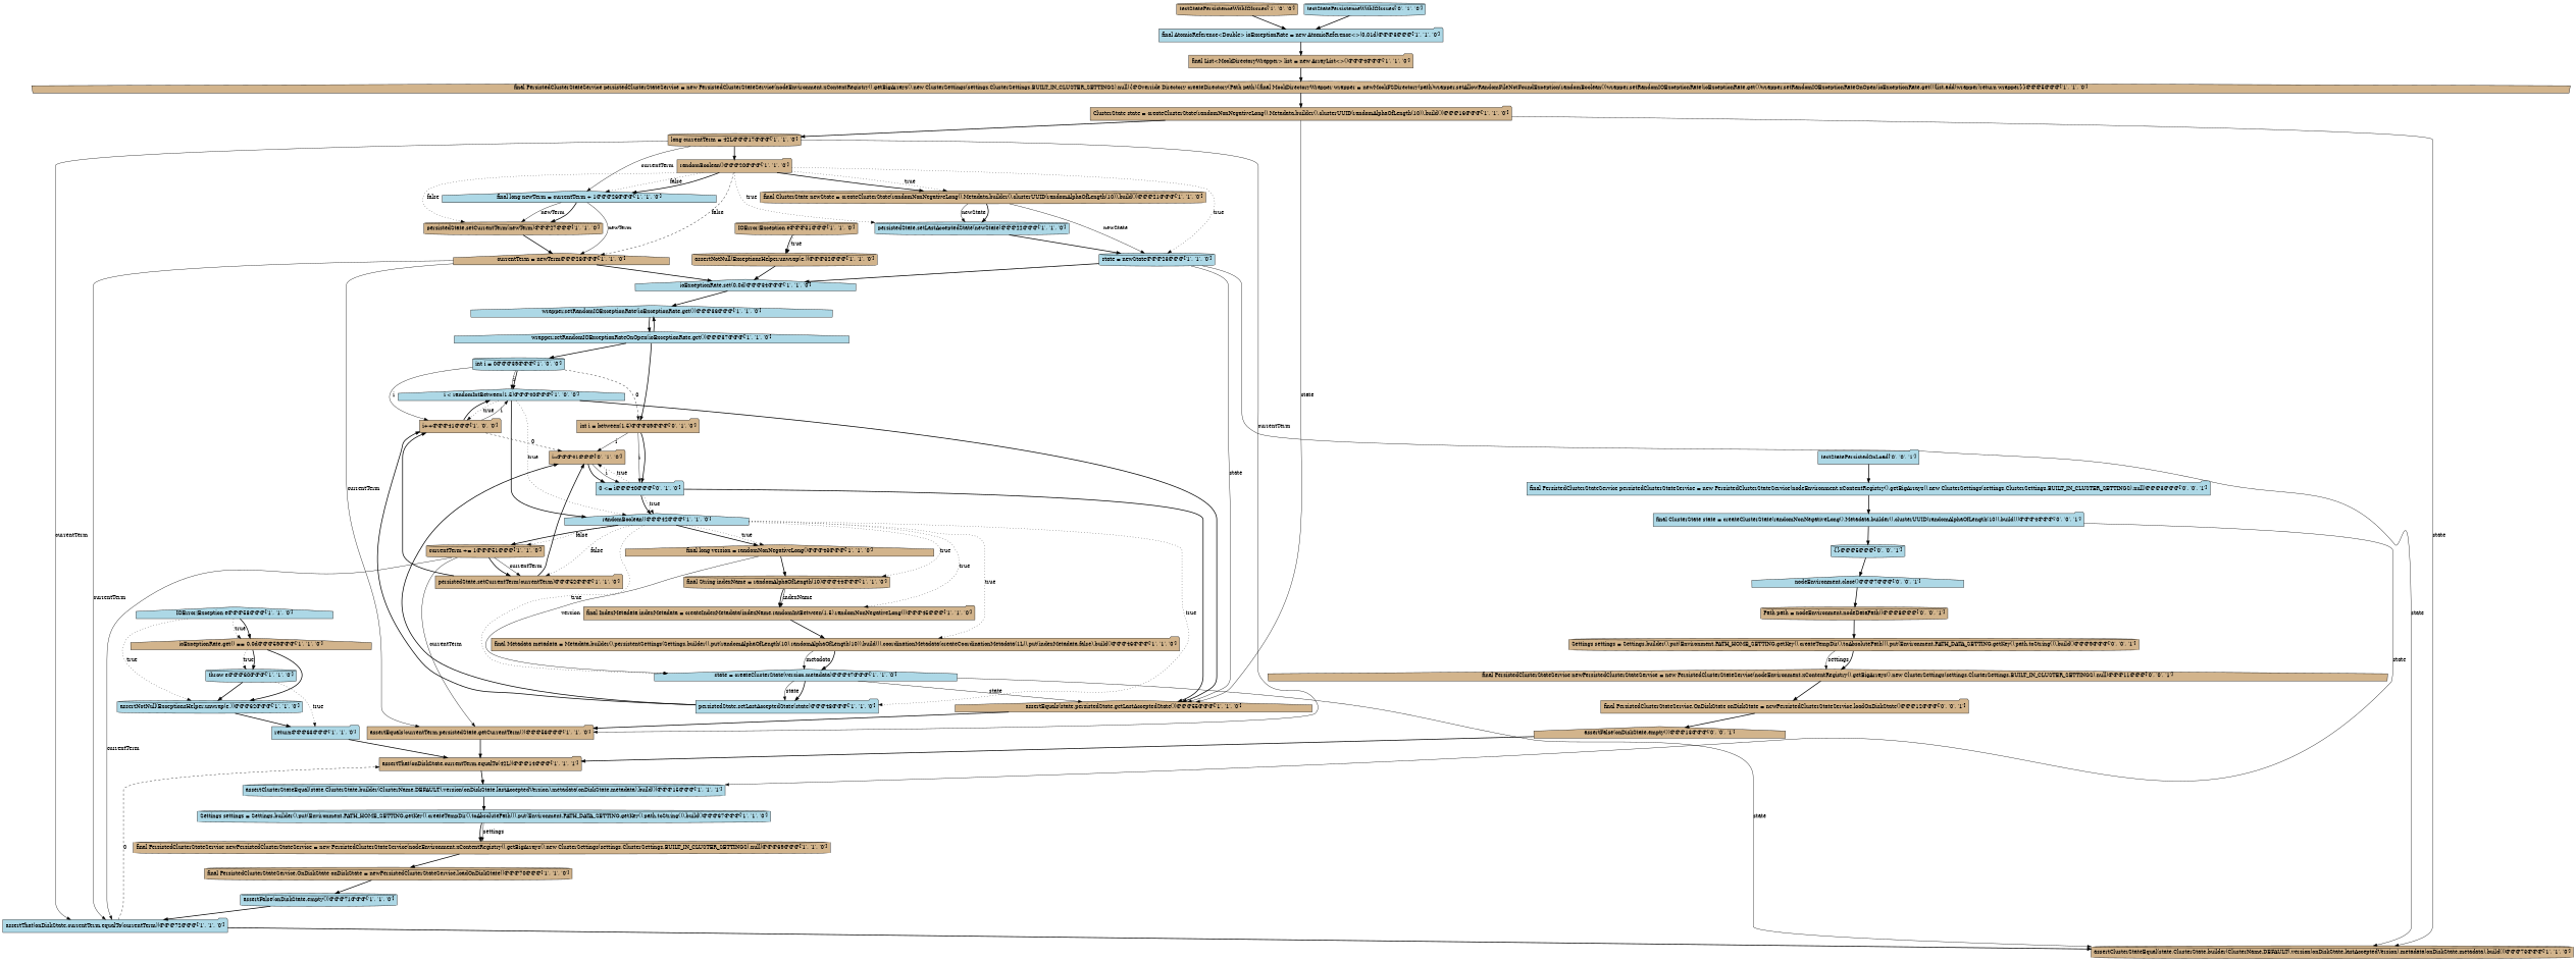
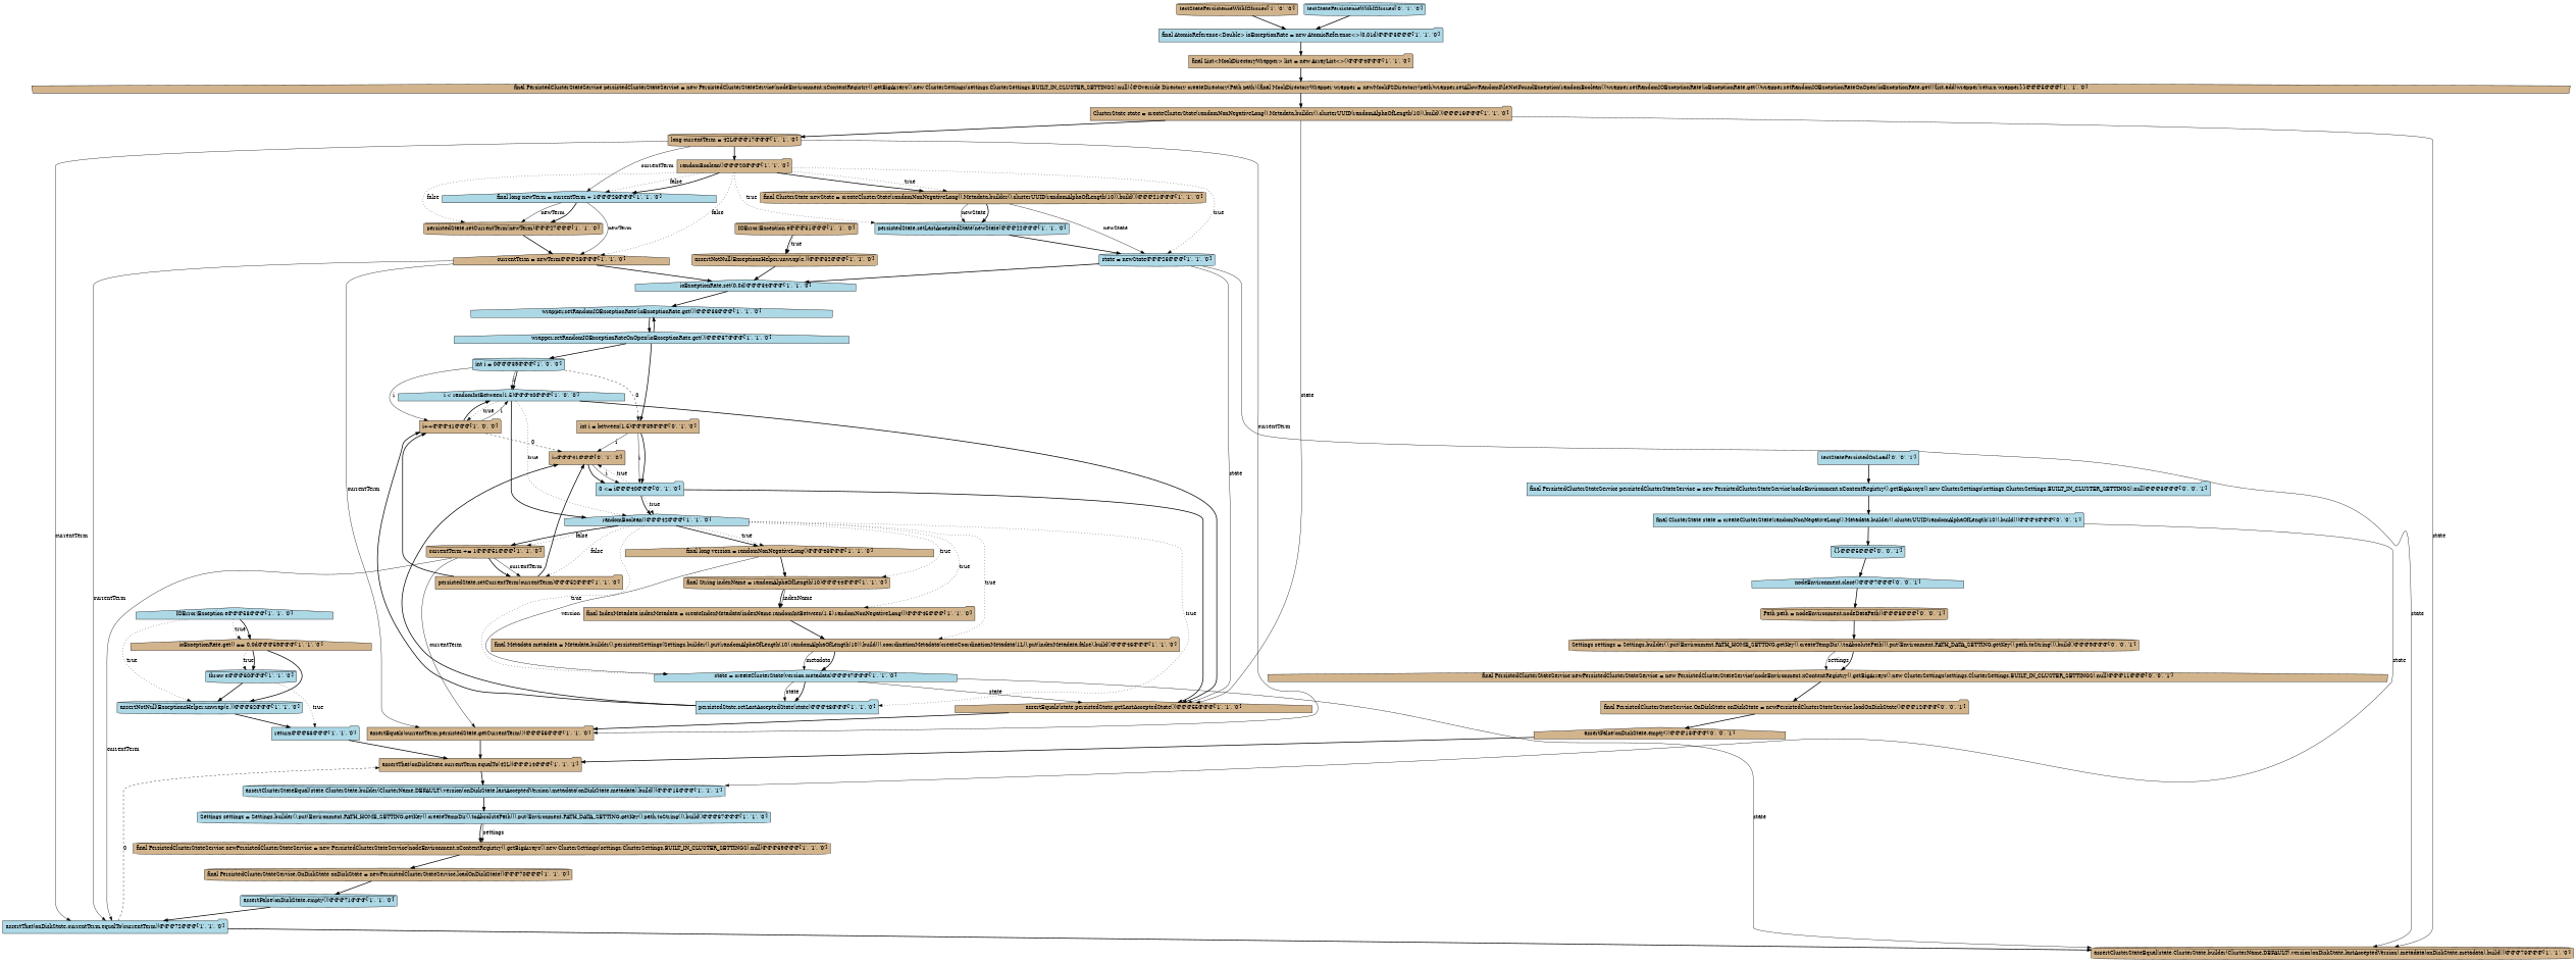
  digraph {
    node [fillcolor=tan shape=cylinder style=filled]
    edge [style=bold]
    n1 [fillcolor=lightblue label="int i = 0@@@39@@@['1', '0', '0']"]
    n2 [fillcolor=lightblue label="i < randomIntBetween(1,5)@@@40@@@['1', '0', '0']" shape=house]
    n3 [label="i++@@@41@@@['1', '0', '0']" shape=folder]
    n4 [label="int i = between(1,5)@@@39@@@['0', '1', '0']" shape=folder]
    n5 [fillcolor=lightblue label="randomBoolean()@@@42@@@['1', '1', '0']" shape=house]
    n6 [label="assertEquals(state,persistedState.getLastAcceptedState())@@@55@@@['1', '1', '0']" shape=house]
    n7 [label="i--@@@41@@@['0', '1', '0']" shape=folder]
    n8 [fillcolor=lightblue label="0 <= i@@@40@@@['0', '1', '0']" shape=folder]
    n9 [label="testStatePersistenceWithIOIssues['1', '0', '0']"]
    n10 [fillcolor=lightblue label="final AtomicReference<Double> ioExceptionRate = new AtomicReference<>(0.01d)@@@3@@@['1', '1', '0']" shape=folder]
    n11 [label="final List<MockDirectoryWrapper> list = new ArrayList<>()@@@4@@@['1', '1', '0']" shape=folder]
    n12 [fillcolor=lightblue label="persistedState.setLastAcceptedState(state)@@@48@@@['1', '1', '0']" shape=folder]
    n13 [fillcolor=lightblue label="state = createClusterState(version,metadata)@@@47@@@['1', '1', '0']" shape=house]
    n14 [label="currentTerm += 1@@@51@@@['1', '1', '0']"]
    n15 [label="persistedState.setCurrentTerm(currentTerm)@@@52@@@['1', '1', '0']" shape=folder]
    n16 [label="final IndexMetadata indexMetadata = createIndexMetadata(indexName,randomIntBetween(1,5),randomNonNegativeLong())@@@45@@@['1', '1', '0']" shape=folder]
    n17 [label="final Metadata metadata = Metadata.builder().persistentSettings(Settings.builder().put(randomAlphaOfLength(10),randomAlphaOfLength(10)).build()).coordinationMetadata(createCoordinationMetadata(1L)).put(indexMetadata,false).build()@@@46@@@['1', '1', '0']" shape=folder]
    n18 [label="final long version = randomNonNegativeLong()@@@43@@@['1', '1', '0']" shape=house]
    n19 [label="final String indexName = randomAlphaOfLength(10)@@@44@@@['1', '1', '0']"]
    n20 [label="assertEquals(currentTerm,persistedState.getCurrentTerm())@@@56@@@['1', '1', '0']" shape=folder]
    n21 [label="currentTerm = newTerm@@@28@@@['1', '1', '0']" shape=house]
    n22 [fillcolor=lightblue label="ioExceptionRate.set(0.0d)@@@34@@@['1', '1', '0']" shape=house]
    n23 [fillcolor=lightblue label="assertThat(onDiskState.currentTerm,equalTo(currentTerm))@@@72@@@['1', '1', '0']" shape=folder]
    n24 [label="assertThat(onDiskState.currentTerm,equalTo(42L))@@@14@@@['1', '1', '1']" shape=folder]
    n25 [fillcolor=lightblue label="wrapper.setRandomIOExceptionRate(ioExceptionRate.get())@@@36@@@['1', '1', '0']" shape=house]
    n26 [label="assertClusterStateEqual(state,ClusterState.builder(ClusterName.DEFAULT).version(onDiskState.lastAcceptedVersion).metadata(onDiskState.metadata).build())@@@73@@@['1', '1', '0']"]
    n27 [fillcolor=lightblue label="assertClusterStateEqual(state,ClusterState.builder(ClusterName.DEFAULT).version(onDiskState.lastAcceptedVersion).metadata(onDiskState.metadata).build())@@@15@@@['1', '1', '1']"]
    n28 [label="final PersistedClusterStateService newPersistedClusterStateService = new PersistedClusterStateService(nodeEnvironment,xContentRegistry(),getBigArrays(),new ClusterSettings(settings,ClusterSettings.BUILT_IN_CLUSTER_SETTINGS),null)@@@11@@@['0', '0', '1']" shape=house]
    n29 [label="final PersistedClusterStateService.OnDiskState onDiskState = newPersistedClusterStateService.loadOnDiskState()@@@12@@@['0', '0', '1']" shape=folder]
    n30 [label="assertFalse(onDiskState.empty())@@@13@@@['0', '0', '1']" shape=house]
    n31 [label="Settings settings = Settings.builder().put(Environment.PATH_HOME_SETTING.getKey(),createTempDir().toAbsolutePath()).put(Environment.PATH_DATA_SETTING.getKey(),path.toString()).build()@@@9@@@['0', '0', '1']"]
    n32 [fillcolor=lightblue label="nodeEnvironment.close()@@@7@@@['0', '0', '1']" shape=house]
    n33 [label="Path path = nodeEnvironment.nodeDataPath()@@@8@@@['0', '0', '1']"]
    n34 [fillcolor=lightblue label="Settings settings = Settings.builder().put(Environment.PATH_HOME_SETTING.getKey(),createTempDir().toAbsolutePath()).put(Environment.PATH_DATA_SETTING.getKey(),path.toString()).build()@@@67@@@['1', '1', '0']"]
    n35 [label="final PersistedClusterStateService newPersistedClusterStateService = new PersistedClusterStateService(nodeEnvironment,xContentRegistry(),getBigArrays(),new ClusterSettings(settings,ClusterSettings.BUILT_IN_CLUSTER_SETTINGS),null)@@@69@@@['1', '1', '0']"]
    n36 [label="final PersistedClusterStateService.OnDiskState onDiskState = newPersistedClusterStateService.loadOnDiskState()@@@70@@@['1', '1', '0']"]
    n37 [label="final ClusterState newState = createClusterState(randomNonNegativeLong(),Metadata.builder().clusterUUID(randomAlphaOfLength(10)).build())@@@21@@@['1', '1', '0']"]
    n38 [fillcolor=lightblue label="persistedState.setLastAcceptedState(newState)@@@22@@@['1', '1', '0']"]
    n39 [fillcolor=lightblue label="state = newState@@@23@@@['1', '1', '0']"]
    n40 [fillcolor=lightblue label="wrapper.setRandomIOExceptionRateOnOpen(ioExceptionRate.get())@@@37@@@['1', '1', '0']" shape=house]
    n41 [fillcolor=lightblue label="final ClusterState state = createClusterState(randomNonNegativeLong(),Metadata.builder().clusterUUID(randomAlphaOfLength(10)).build())@@@4@@@['0', '0', '1']" shape=folder]
    n42 [fillcolor=lightblue label="{}@@@5@@@['0', '0', '1']"]
    n43 [fillcolor=lightblue label="assertFalse(onDiskState.empty())@@@71@@@['1', '1', '0']"]
    n44 [fillcolor=lightblue label="return@@@63@@@['1', '1', '0']" shape=folder]
    n45 [label="persistedState.setCurrentTerm(newTerm)@@@27@@@['1', '1', '0']"]
    n46 [label="final PersistedClusterStateService persistedClusterStateService = new PersistedClusterStateService(nodeEnvironment,xContentRegistry(),getBigArrays(),new ClusterSettings(settings,ClusterSettings.BUILT_IN_CLUSTER_SETTINGS),null){@Override Directory createDirectory(Path path){final MockDirectoryWrapper wrapper = newMockFSDirectory(path)wrapper.setAllowRandomFileNotFoundException(randomBoolean())wrapper.setRandomIOExceptionRate(ioExceptionRate.get())wrapper.setRandomIOExceptionRateOnOpen(ioExceptionRate.get())list.add(wrapper)return wrapper}}@@@5@@@['1', '1', '0']" shape=house]
    n47 [label="ClusterState state = createClusterState(randomNonNegativeLong(),Metadata.builder().clusterUUID(randomAlphaOfLength(10)).build())@@@16@@@['1', '1', '0']" shape=folder]
    n48 [label="long currentTerm = 42L@@@17@@@['1', '1', '0']"]
    n49 [label="IOError|Exception e@@@31@@@['1', '1', '0']"]
    n50 [label="assertNotNull(ExceptionsHelper.unwrap(e,))@@@32@@@['1', '1', '0']"]
    n51 [fillcolor=lightblue label="testStatePersistenceWithIOIssues['0', '1', '0']"]
    n52 [fillcolor=lightblue label="testStatePersistedOnLoad['0', '0', '1']" shape=folder]
    n53 [fillcolor=lightblue label="final PersistedClusterStateService persistedClusterStateService = new PersistedClusterStateService(nodeEnvironment,xContentRegistry(),getBigArrays(),new ClusterSettings(settings,ClusterSettings.BUILT_IN_CLUSTER_SETTINGS),null)@@@3@@@['0', '0', '1']" shape=folder]
    n54 [label="randomBoolean()@@@20@@@['1', '1', '0']" shape=folder]
    n55 [fillcolor=lightblue label="final long newTerm = currentTerm + 1@@@26@@@['1', '1', '0']" shape=house]
    n56 [fillcolor=lightblue label="assertNotNull(ExceptionsHelper.unwrap(e,))@@@62@@@['1', '1', '0']"]
    n57 [fillcolor=lightblue label="throw e@@@60@@@['1', '1', '0']"]
    n58 [label="ioExceptionRate.get() == 0.0d@@@59@@@['1', '1', '0']" shape=house]
    n59 [fillcolor=lightblue label="IOError|Exception e@@@58@@@['1', '1', '0']" shape=house]
    n1 -> n2
    n1 -> n2 [label=i style=solid]
    n1 -> n3 [label=i style=solid]
    n1 -> n4 [label=0 style=dashed]
    n2 -> n3 [label=true style=dotted]
    n2 -> n5 [label=true style=dotted]
    n2 -> n5
    n2 -> n6
    n3 -> n2 [label=i style=solid]
    n3 -> n2
    n3 -> n7 [label=0 style=dashed]
    n4 -> n7 [label=i style=solid]
    n4 -> n8
    n4 -> n8 [label=i style=solid]
    n5 -> n12 [label=true style=dotted]
    n5 -> n13 [label=true style=dotted]
    n5 -> n14
    n5 -> n14 [label=false style=dotted]
    n5 -> n15 [label=false style=dotted]
    n5 -> n16 [label=true style=dotted]
    n5 -> n17 [label=true style=dotted]
    n5 -> n18
    n5 -> n18 [label=true style=dotted]
    n5 -> n19 [label=true style=dotted]
    n6 -> n20
    n7 -> n8
    n7 -> n8 [label=i style=solid]
    n8 -> n5 [label=true style=dotted]
    n8 -> n5
    n8 -> n6
    n8 -> n7 [label=true style=dotted]
    n9 -> n10
    n10 -> n11
    n11 -> n46
    n12 -> n3
    n12 -> n7
    n13 -> n6 [label=state style=solid]
    n13 -> n12
    n13 -> n12 [label=state style=solid]
    n13 -> n26 [label=state style=solid]
    n14 -> n15
    n14 -> n15 [label=currentTerm style=solid]
    n14 -> n20 [label=currentTerm style=solid]
    n14 -> n23 [label=currentTerm style=solid]
    n15 -> n3
    n15 -> n7
    n16 -> n17
    n17 -> n13 [label=metadata style=solid]
    n17 -> n13
    n18 -> n13 [label=version style=solid]
    n18 -> n19
    n19 -> n16
    n19 -> n16 [label=indexName style=solid]
    n20 -> n24
    n21 -> n20 [label=currentTerm style=solid]
    n21 -> n22
    n21 -> n23 [label=currentTerm style=solid]
    n22 -> n25
    n23 -> n24 [label=0 style=dashed]
    n23 -> n26
    n24 -> n27
    n25 -> n40
    n27 -> n34
    n28 -> n29
    n29 -> n30
    n30 -> n24
    n31 -> n28 [label=settings style=solid]
    n31 -> n28
    n32 -> n33
    n33 -> n31
    n34 -> n35
    n34 -> n35 [label=settings style=solid]
    n35 -> n36
    n36 -> n43
    n37 -> n38
    n37 -> n38 [label=newState style=solid]
    n37 -> n39 [label=newState style=solid]
    n38 -> n39
    n39 -> n6 [label=state style=solid]
    n39 -> n22
    n39 -> n26 [label=state style=solid]
    n40 -> n1
    n40 -> n4
    n40 -> n25
    n41 -> n27 [label=state style=solid]
    n41 -> n42
    n42 -> n32
    n43 -> n23
    n44 -> n24
    n45 -> n21
    n46 -> n47
    n47 -> n6 [label=state style=solid]
    n47 -> n26 [label=state style=solid]
    n47 -> n48
    n48 -> n20 [label=currentTerm style=solid]
    n48 -> n23 [label=currentTerm style=solid]
    n48 -> n54
    n48 -> n55 [label=currentTerm style=solid]
    n49 -> n50 [label=true style=dotted]
    n49 -> n50
    n50 -> n22
    n51 -> n10
    n52 -> n53
    n53 -> n41
-   n54 -> n21 [label=false style=dashed]
+   n54 -> n21 [label=false style=dotted]
    n54 -> n37 [label=true style=dotted]
    n54 -> n37
    n54 -> n38 [label=true style=dotted]
    n54 -> n39 [label=true style=dotted]
    n54 -> n45 [label=false style=dotted]
    n54 -> n55 [label=false style=dotted]
    n54 -> n55
    n55 -> n21 [label=newTerm style=solid]
    n55 -> n45 [label=newTerm style=solid]
    n55 -> n45
    n56 -> n44
    n57 -> n44 [label=true style=dotted]
    n57 -> n56
    n58 -> n56
    n58 -> n57 [label=true style=dotted]
    n58 -> n57
    n59 -> n56 [label=true style=dotted]
    n59 -> n58 [label=true style=dotted]
    n59 -> n58
  }
